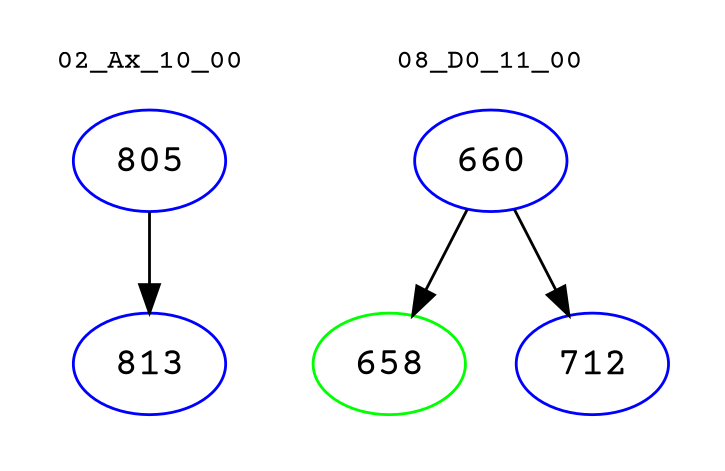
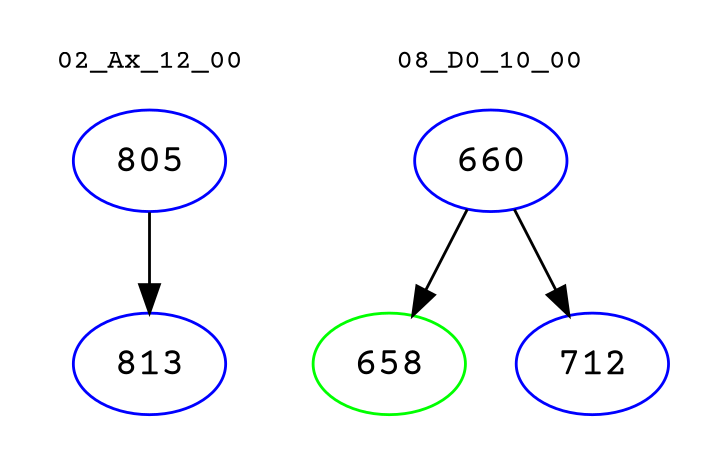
  digraph {
    fontname="Courier Prime"
    node [color=blue fontname="Courier Prime"]
    edge [color=black fontname="Courier Prime"]
    n1 [label=805]
    n2 [label=813]
    n3 [color=green label=658]
    n4 [label=660]
    n5 [label=712]
    subgraph cluster_1 {
      color=white
      fontsize=10
-     label="02_Ax_10_00"
+     label="02_Ax_12_00"
      n1
      n2
    }
    subgraph cluster_2 {
      color=white
      fontsize=10
-     label="08_D0_11_00"
+     label="08_D0_10_00"
      n3
      n4
      n5
    }
    n1 -> n2
    n4 -> n3
    n4 -> n5
  }
